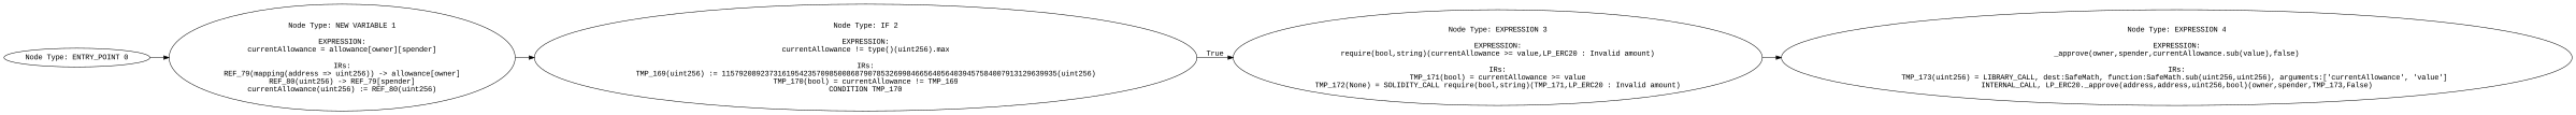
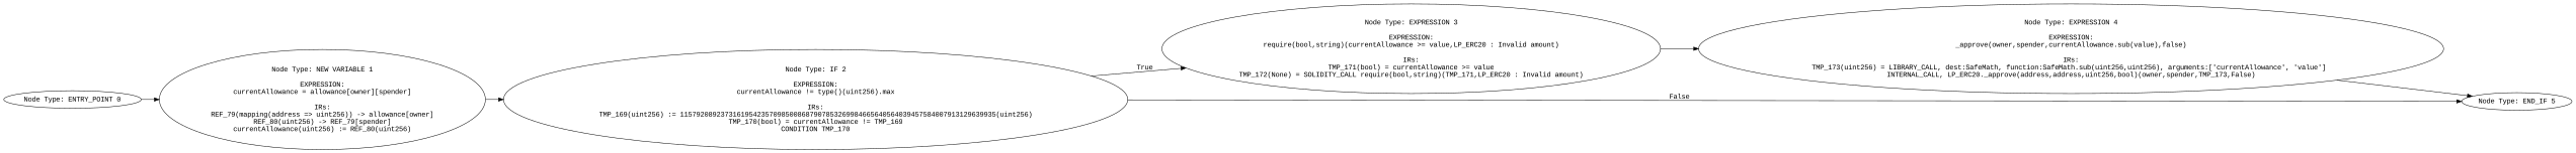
  digraph {
    rankdir=LR
    fontname="Liberation Mono"
    node [fontname="Liberation Mono"]
    edge [fontname="Liberation Mono"]
    n1 [label="Node Type: ENTRY_POINT 0\n"]
    n2 [label="Node Type: NEW VARIABLE 1\n\nEXPRESSION:\ncurrentAllowance = allowance[owner][spender]\n\nIRs:\nREF_79(mapping(address => uint256)) -> allowance[owner]\nREF_80(uint256) -> REF_79[spender]\ncurrentAllowance(uint256) := REF_80(uint256)"]
    n3 [label="Node Type: IF 2\n\nEXPRESSION:\ncurrentAllowance != type()(uint256).max\n\nIRs:\nTMP_169(uint256) := 115792089237316195423570985008687907853269984665640564039457584007913129639935(uint256)\nTMP_170(bool) = currentAllowance != TMP_169\nCONDITION TMP_170"]
    n4 [label="Node Type: EXPRESSION 3\n\nEXPRESSION:\nrequire(bool,string)(currentAllowance >= value,LP_ERC20 : Invalid amount)\n\nIRs:\nTMP_171(bool) = currentAllowance >= value\nTMP_172(None) = SOLIDITY_CALL require(bool,string)(TMP_171,LP_ERC20 : Invalid amount)"]
+   n5 [label="Node Type: END_IF 5\n"]
    n6 [label="Node Type: EXPRESSION 4\n\nEXPRESSION:\n_approve(owner,spender,currentAllowance.sub(value),false)\n\nIRs:\nTMP_173(uint256) = LIBRARY_CALL, dest:SafeMath, function:SafeMath.sub(uint256,uint256), arguments:['currentAllowance', 'value'] \nINTERNAL_CALL, LP_ERC20._approve(address,address,uint256,bool)(owner,spender,TMP_173,False)"]
    n1 -> n2
    n2 -> n3
    n3 -> n4 [label=True]
+   n3 -> n5 [label=False]
    n4 -> n6
+   n6 -> n5
  }
